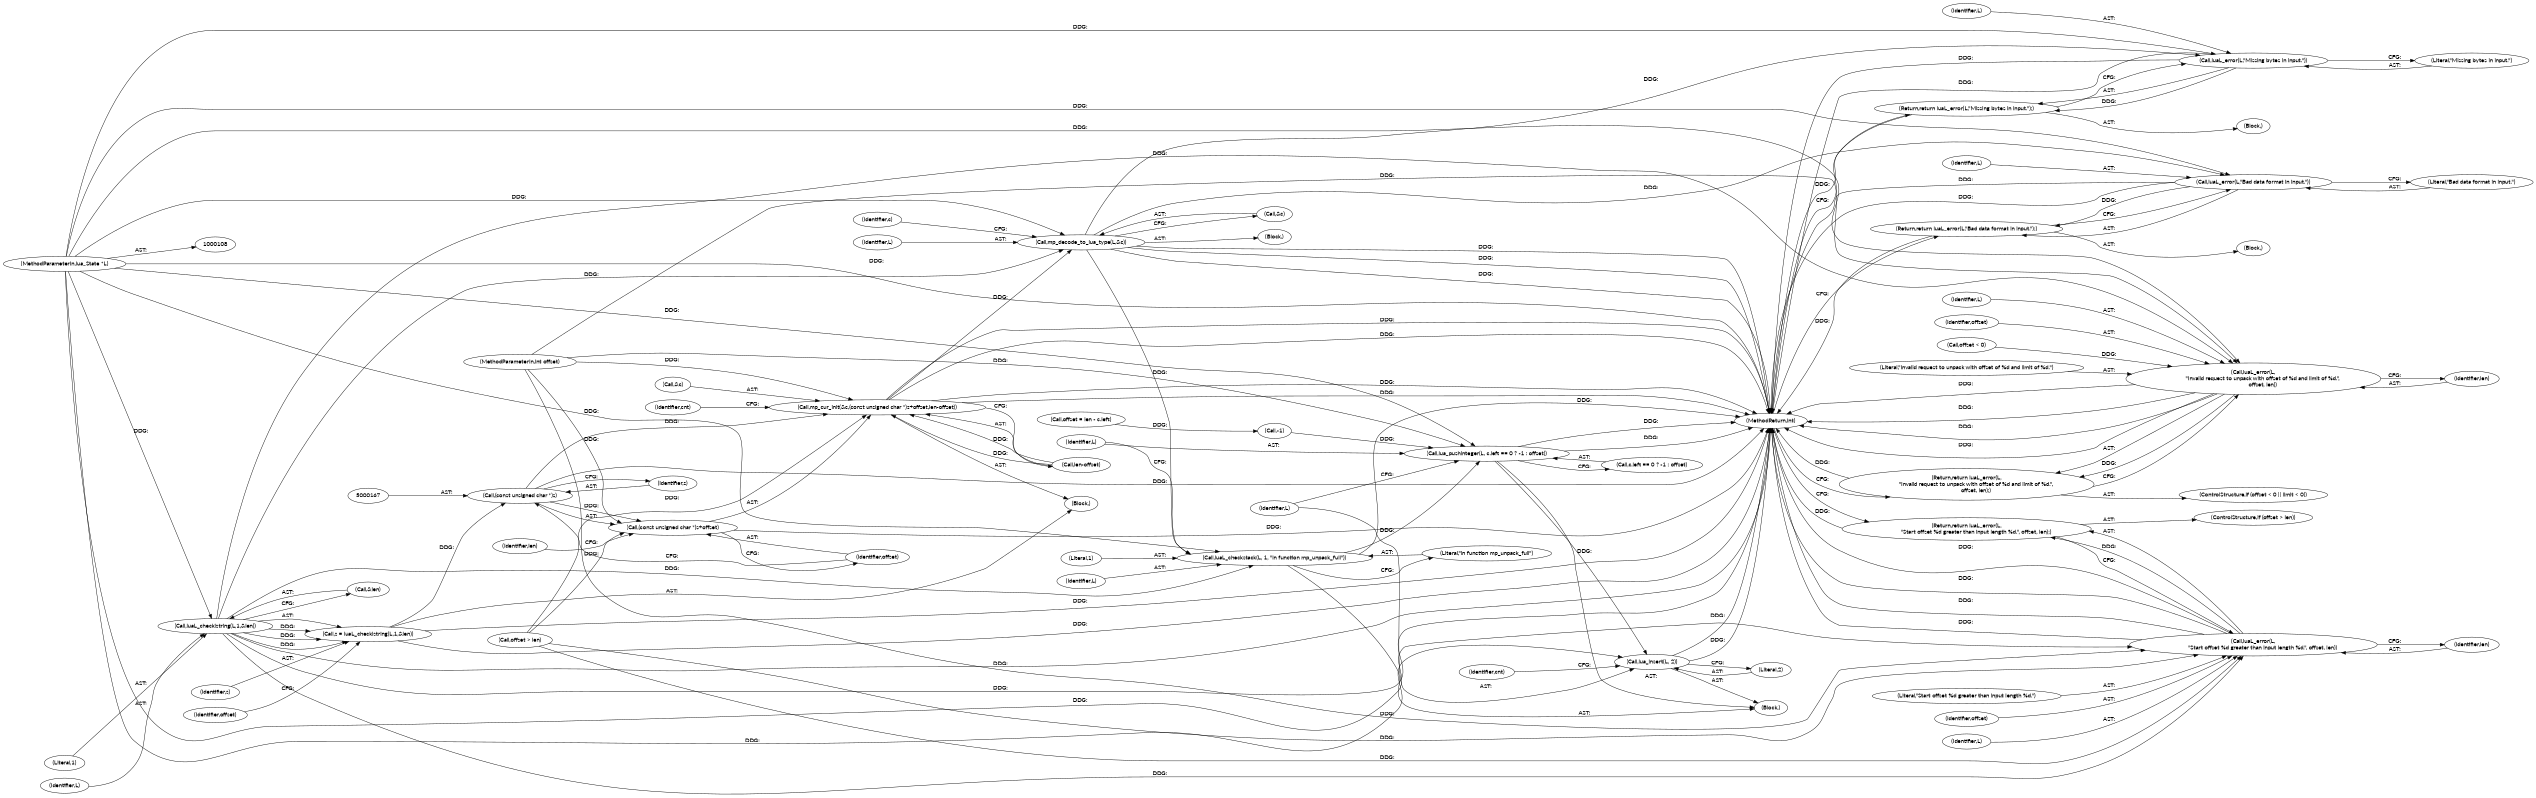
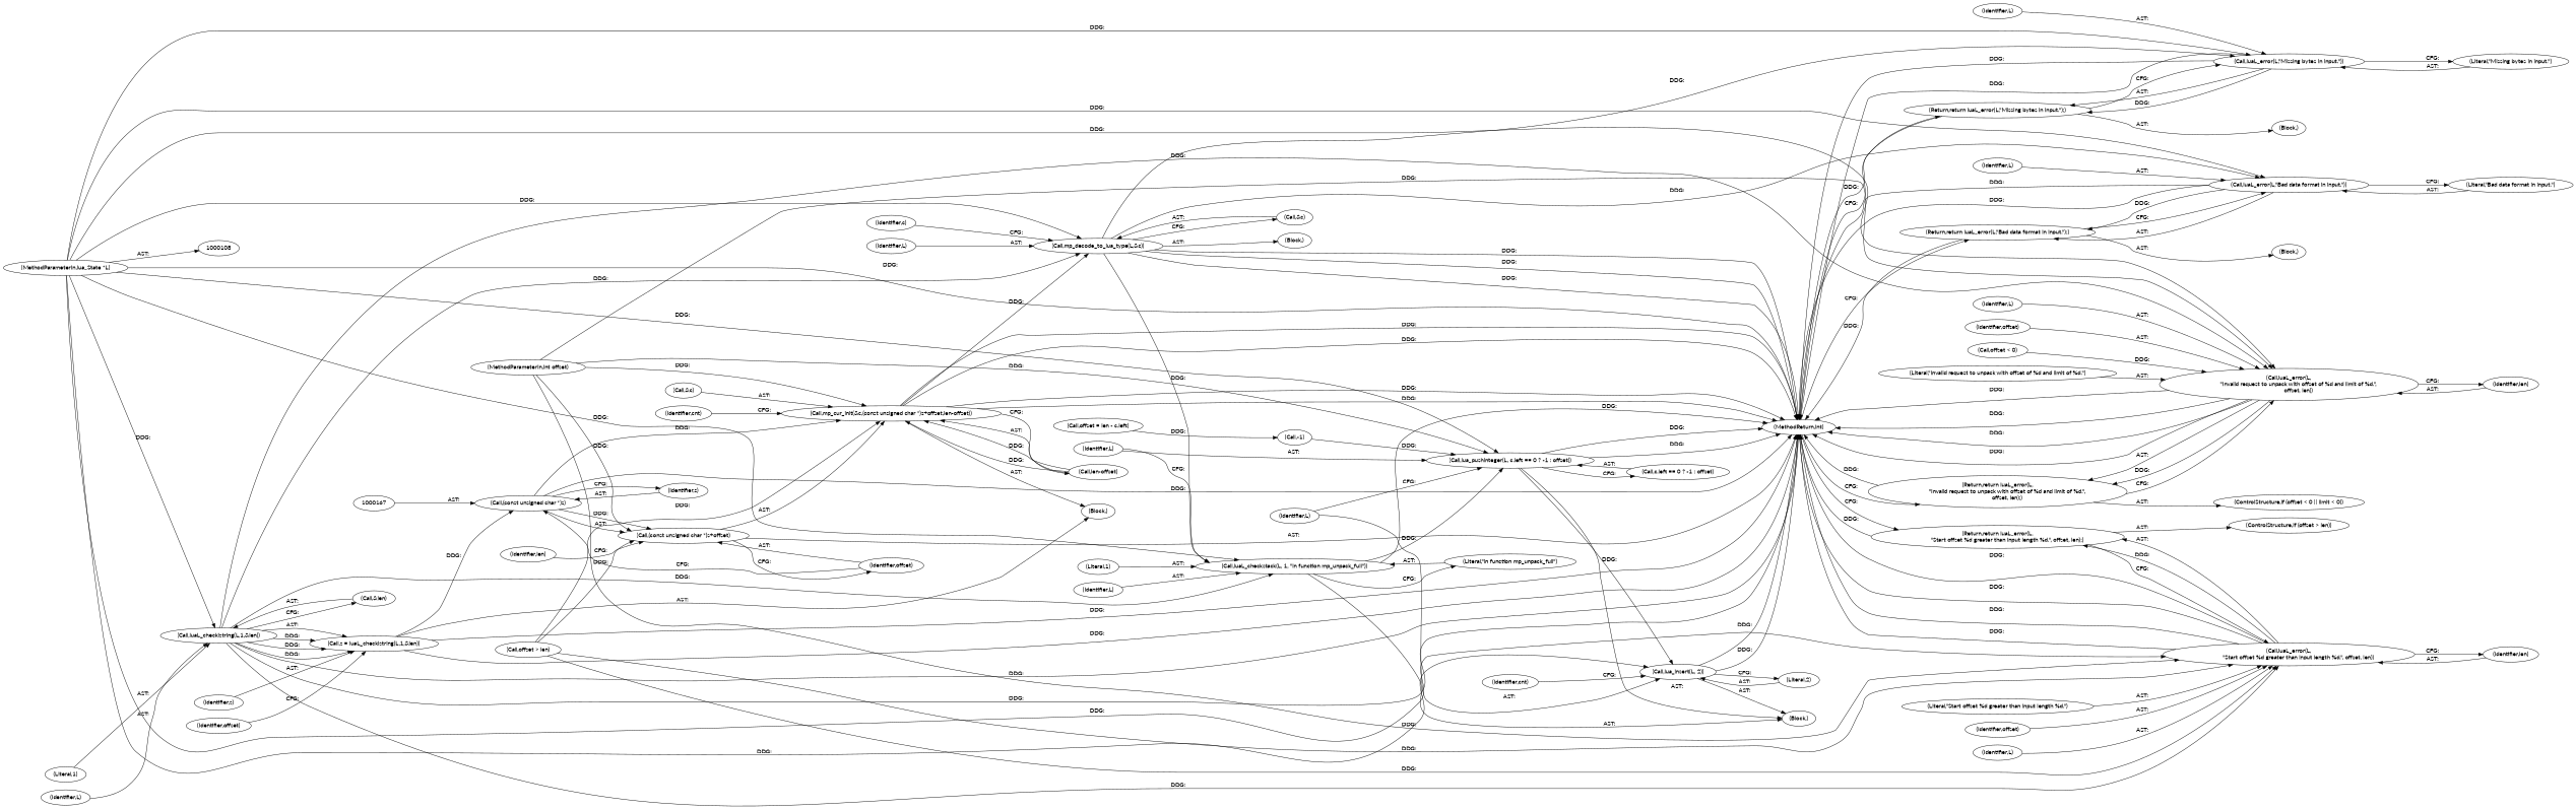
  digraph {
    fontname=Lato
    rankdir=LR
    node [fontname=Lato]
    edge [fontname=Lato]
    n1 [label="(Call,luaL_checklstring(L,1,&len))"]
    n2 [label="(Call,s = luaL_checklstring(L,1,&len))"]
    n3 [label="(Call,mp_decode_to_lua_type(L,&c))"]
    n4 [label="(Call,luaL_checkstack(L, 1, \"in function mp_unpack_full\"))"]
    n5 [label="(Call,luaL_error(L,\n            \"Invalid request to unpack with offset of %d and limit of %d.\",\n            offset, len))"]
    n6 [label="(Call,luaL_error(L,\n            \"Start offset %d greater than input length %d.\", offset, len))"]
    n7 [label="(Call,&len)"]
    n8 [label="(MethodReturn,int)"]
    n9 [label="(Call,(const unsigned char *)s)"]
    n10 [label="(Block,)"]
    n11 [label="(Call,luaL_error(L,\"Missing bytes in input.\"))"]
    n12 [label="(Call,luaL_error(L,\"Bad data format in input.\"))"]
    n13 [label="(Call,&c)"]
    n14 [label="(Block,)"]
    n15 [label="(Call,lua_pushinteger(L, c.left == 0 ? -1 : offset))"]
    n16 [label="(Block,)"]
    n17 [label="(Literal,\"in function mp_unpack_full\")"]
    n18 [label="(Return,return luaL_error(L,\n            \"Invalid request to unpack with offset of %d and limit of %d.\",\n            offset, len);)"]
    n19 [label="(Identifier,len)"]
    n20 [label="(Return,return luaL_error(L,\n            \"Start offset %d greater than input length %d.\", offset, len);)"]
    n21 [label="(Identifier,len)"]
    n22 [label="(Return,return luaL_error(L,\"Missing bytes in input.\");)"]
    n23 [label="(Return,return luaL_error(L,\"Bad data format in input.\");)"]
    n24 [label="(MethodParameterIn,lua_State *L)"]
    n25 [label="(Call,lua_insert(L, 2))"]
    1000108
    n27 [label="(Literal,\"Missing bytes in input.\")"]
    n28 [label="(Literal,\"Bad data format in input.\")"]
    n29 [label="(Call,c.left == 0 ? -1 : offset)"]
    n30 [label="(Literal,2)"]
    n31 [label="(Call,mp_cur_init(&c,(const unsigned char *)s+offset,len-offset))"]
    n32 [label="(Call,(const unsigned char *)s+offset)"]
    n33 [label="(Identifier,s)"]
    n34 [label="(Call,len-offset)"]
    n35 [label="(Identifier,offset)"]
    n36 [label="(Block,)"]
    n37 [label="(Block,)"]
    n38 [label="(ControlStructure,if (offset < 0 || limit < 0))"]
    n39 [label="(ControlStructure,if (offset > len))"]
    n40 [label="(Identifier,L)"]
    n41 [label="(MethodParameterIn,int offset)"]
    n42 [label="(Identifier,cnt)"]
    n43 [label="(Identifier,L)"]
    n44 [label="(Call,&c)"]
    n45 [label="(Call,offset = len - c.left)"]
    n46 [label="(Call,-1)"]
    n47 [label="(Identifier,offset)"]
    n48 [label="(Identifier,c)"]
    n49 [label="(Identifier,offset)"]
    n50 [label="(Literal,1)"]
    n51 [label="(Literal,1)"]
    n52 [label="(Identifier,L)"]
    n53 [label="(Identifier,L)"]
    n54 [label="(Identifier,cnt)"]
    n55 [label="(Identifier,L)"]
    n56 [label="(Identifier,L)"]
    n57 [label="(Call,offset < 0)"]
    n58 [label="(Call,offset > len)"]
    n59 [label="(Identifier,L)"]
    n60 [label="(Identifier,len)"]
    n61 [label="(Literal,\"Invalid request to unpack with offset of %d and limit of %d.\")"]
    n62 [label="(Literal,\"Start offset %d greater than input length %d.\")"]
    n63 [label="(Identifier,offset)"]
    n64 [label="(Identifier,s)"]
    n65 [label="(Identifier,L)"]
    n66 [label="(Identifier,L)"]
-   1000167 [label=5000167]
+   1000167
    n1 -> n2 [label="AST: "]
    n1 -> n2 [label="DDG: "]
    n1 -> n2 [label="DDG: "]
    n1 -> n2 [label="DDG: "]
    n1 -> n3 [label="DDG: "]
    n1 -> n4 [label="DDG: "]
    n1 -> n5 [label="DDG: "]
    n1 -> n6 [label="DDG: "]
    n1 -> n7 [label="CFG: "]
    n1 -> n8 [label="DDG: "]
    n1 -> n8 [label="DDG: "]
    n2 -> n8 [label="DDG: "]
    n2 -> n8 [label="DDG: "]
    n2 -> n9 [label="DDG: "]
    n2 -> n10 [label="AST: "]
    n3 -> n4 [label="DDG: "]
    n3 -> n8 [label="DDG: "]
    n3 -> n8 [label="DDG: "]
    n3 -> n8 [label="DDG: "]
    n3 -> n11 [label="DDG: "]
    n3 -> n12 [label="DDG: "]
    n3 -> n13 [label="CFG: "]
    n3 -> n14 [label="AST: "]
    n4 -> n8 [label="DDG: "]
    n4 -> n15 [label="DDG: "]
    n4 -> n16 [label="AST: "]
    n4 -> n17 [label="CFG: "]
    n5 -> n8 [label="DDG: "]
    n5 -> n8 [label="DDG: "]
    n5 -> n8 [label="DDG: "]
    n5 -> n8 [label="DDG: "]
    n5 -> n18 [label="AST: "]
    n5 -> n18 [label="DDG: "]
    n5 -> n19 [label="CFG: "]
    n6 -> n8 [label="DDG: "]
    n6 -> n8 [label="DDG: "]
    n6 -> n8 [label="DDG: "]
    n6 -> n8 [label="DDG: "]
    n6 -> n20 [label="AST: "]
    n6 -> n20 [label="DDG: "]
    n6 -> n21 [label="CFG: "]
    n7 -> n1 [label="AST: "]
    n8 -> n18 [label="CFG: "]
    n8 -> n20 [label="CFG: "]
    n8 -> n22 [label="CFG: "]
    n8 -> n23 [label="CFG: "]
    n9 -> n8 [label="DDG: "]
    n9 -> n31 [label="DDG: "]
    n9 -> n32 [label="AST: "]
    n9 -> n32 [label="DDG: "]
    n9 -> n33 [label="CFG: "]
    n11 -> n8 [label="DDG: "]
    n11 -> n8 [label="DDG: "]
    n11 -> n22 [label="AST: "]
    n11 -> n22 [label="DDG: "]
    n11 -> n27 [label="CFG: "]
    n12 -> n8 [label="DDG: "]
    n12 -> n8 [label="DDG: "]
    n12 -> n23 [label="AST: "]
    n12 -> n23 [label="DDG: "]
    n12 -> n28 [label="CFG: "]
    n13 -> n3 [label="AST: "]
    n15 -> n8 [label="DDG: "]
    n15 -> n8 [label="DDG: "]
    n15 -> n16 [label="AST: "]
    n15 -> n25 [label="DDG: "]
    n15 -> n29 [label="CFG: "]
    n17 -> n4 [label="AST: "]
    n18 -> n5 [label="CFG: "]
    n18 -> n8 [label="DDG: "]
    n18 -> n38 [label="AST: "]
    n19 -> n5 [label="AST: "]
    n20 -> n6 [label="CFG: "]
    n20 -> n8 [label="DDG: "]
    n20 -> n39 [label="AST: "]
    n21 -> n6 [label="AST: "]
    n22 -> n8 [label="DDG: "]
    n22 -> n11 [label="CFG: "]
    n22 -> n36 [label="AST: "]
    n23 -> n8 [label="DDG: "]
    n23 -> n12 [label="CFG: "]
    n23 -> n37 [label="AST: "]
    n24 -> n1 [label="DDG: "]
    n24 -> n3 [label="DDG: "]
    n24 -> n4 [label="DDG: "]
    n24 -> n5 [label="DDG: "]
    n24 -> n6 [label="DDG: "]
    n24 -> n8 [label="DDG: "]
    n24 -> n11 [label="DDG: "]
    n24 -> n12 [label="DDG: "]
    n24 -> n15 [label="DDG: "]
    n24 -> n25 [label="DDG: "]
    n24 -> 1000108 [label="AST: "]
    n25 -> n8 [label="DDG: "]
    n25 -> n8 [label="DDG: "]
    n25 -> n16 [label="AST: "]
    n25 -> n30 [label="CFG: "]
    n27 -> n11 [label="AST: "]
    n28 -> n12 [label="AST: "]
    n29 -> n15 [label="AST: "]
    n30 -> n25 [label="AST: "]
    n31 -> n3 [label="DDG: "]
    n31 -> n8 [label="DDG: "]
    n31 -> n8 [label="DDG: "]
    n31 -> n8 [label="DDG: "]
    n31 -> n8 [label="DDG: "]
    n31 -> n10 [label="AST: "]
    n31 -> n34 [label="CFG: "]
-   n32 -> n8 [label="DDG: "]
+   n32 -> n8 [label="AST: "]
    n32 -> n31 [label="AST: "]
    n32 -> n35 [label="CFG: "]
    n33 -> n9 [label="AST: "]
    n34 -> n31 [label="AST: "]
    n34 -> n31 [label="DDG: "]
    n34 -> n31 [label="DDG: "]
    n35 -> n9 [label="CFG: "]
    n35 -> n32 [label="AST: "]
    n40 -> n5 [label="AST: "]
    n41 -> n5 [label="DDG: "]
    n41 -> n6 [label="DDG: "]
    n41 -> n15 [label="DDG: "]
    n41 -> n31 [label="DDG: "]
    n41 -> n32 [label="DDG: "]
    n42 -> n25 [label="CFG: "]
    n43 -> n15 [label="CFG: "]
    n43 -> n25 [label="AST: "]
    n44 -> n31 [label="AST: "]
    n45 -> n46 [label="DDG: "]
    n46 -> n15 [label="DDG: "]
    n47 -> n5 [label="AST: "]
    n48 -> n3 [label="CFG: "]
    n49 -> n2 [label="CFG: "]
    n50 -> n4 [label="AST: "]
    n51 -> n1 [label="AST: "]
    n52 -> n3 [label="AST: "]
    n53 -> n1 [label="AST: "]
    n54 -> n31 [label="CFG: "]
    n55 -> n12 [label="AST: "]
    n56 -> n4 [label="CFG: "]
    n56 -> n15 [label="AST: "]
    n57 -> n5 [label="DDG: "]
    n58 -> n6 [label="DDG: "]
    n58 -> n6 [label="DDG: "]
    n58 -> n31 [label="DDG: "]
    n58 -> n32 [label="DDG: "]
    n59 -> n11 [label="AST: "]
    n60 -> n32 [label="CFG: "]
    n61 -> n5 [label="AST: "]
    n62 -> n6 [label="AST: "]
    n63 -> n6 [label="AST: "]
    n64 -> n2 [label="AST: "]
    n65 -> n4 [label="AST: "]
    n66 -> n6 [label="AST: "]
    1000167 -> n9 [label="AST: "]
  }
